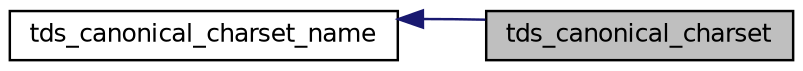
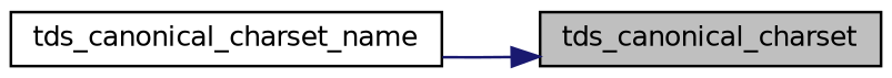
  digraph {
    rankdir=RL
    node [color=black fontname=Helvetica fontsize=10 shape=record style=filled]
    n1 [fillcolor=grey75 fontcolor=black height=0.2 label=tds_canonical_charset width=0.4]
    n2 [fillcolor=white height=0.2 label=tds_canonical_charset_name width=0.4]
-   n2 -> n1 [color=midnightblue dir=back fontname=Helvetica fontsize=10 labelfontname=Helvetica labelfontsize=10 style=solid]
+   n1 -> n2 [color=midnightblue dir=back fontname=Helvetica fontsize=10 labelfontname=Helvetica labelfontsize=10 style=solid]
  }
